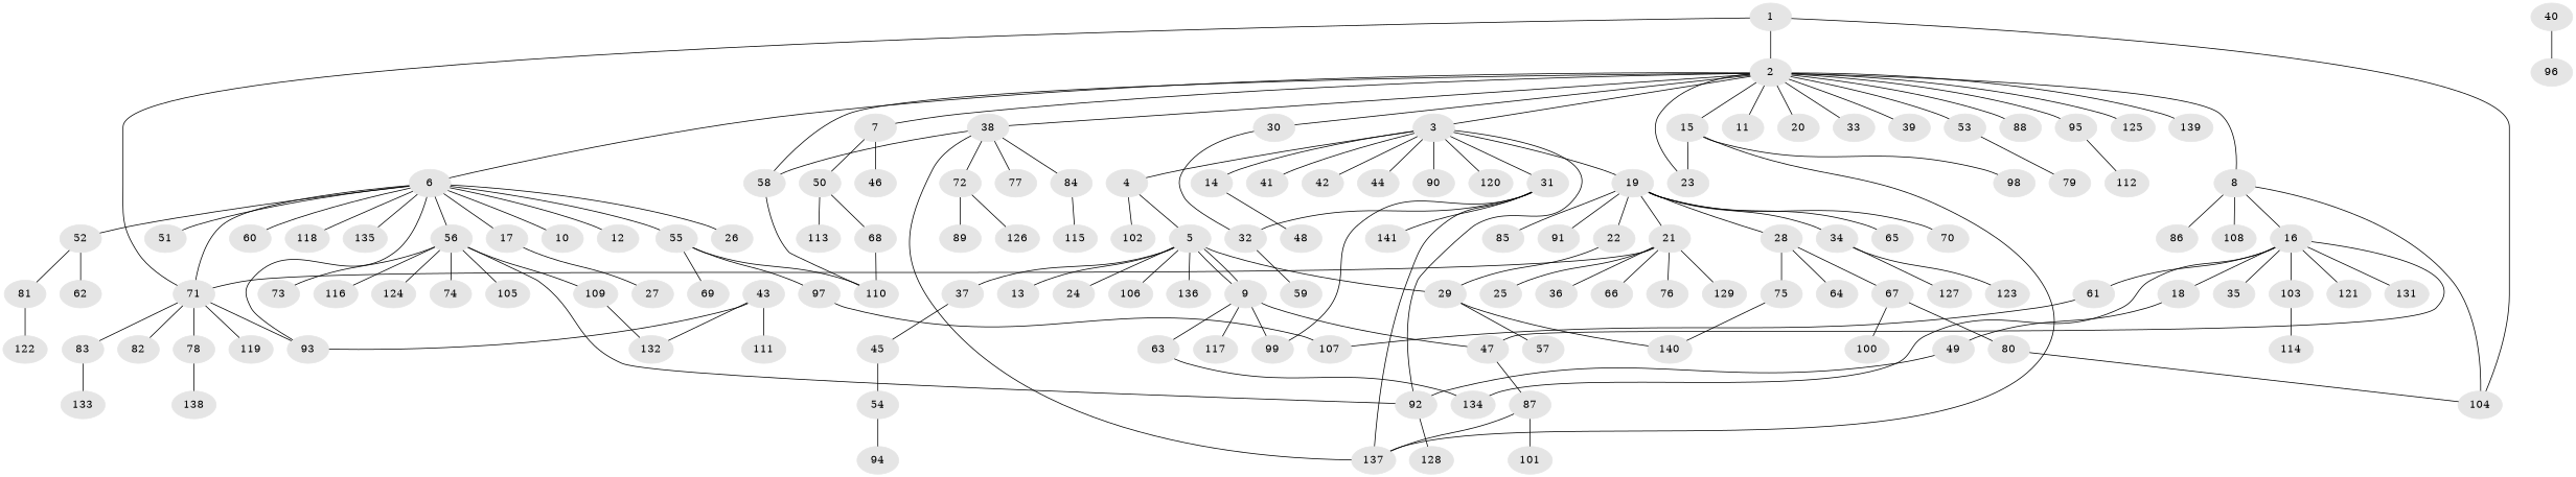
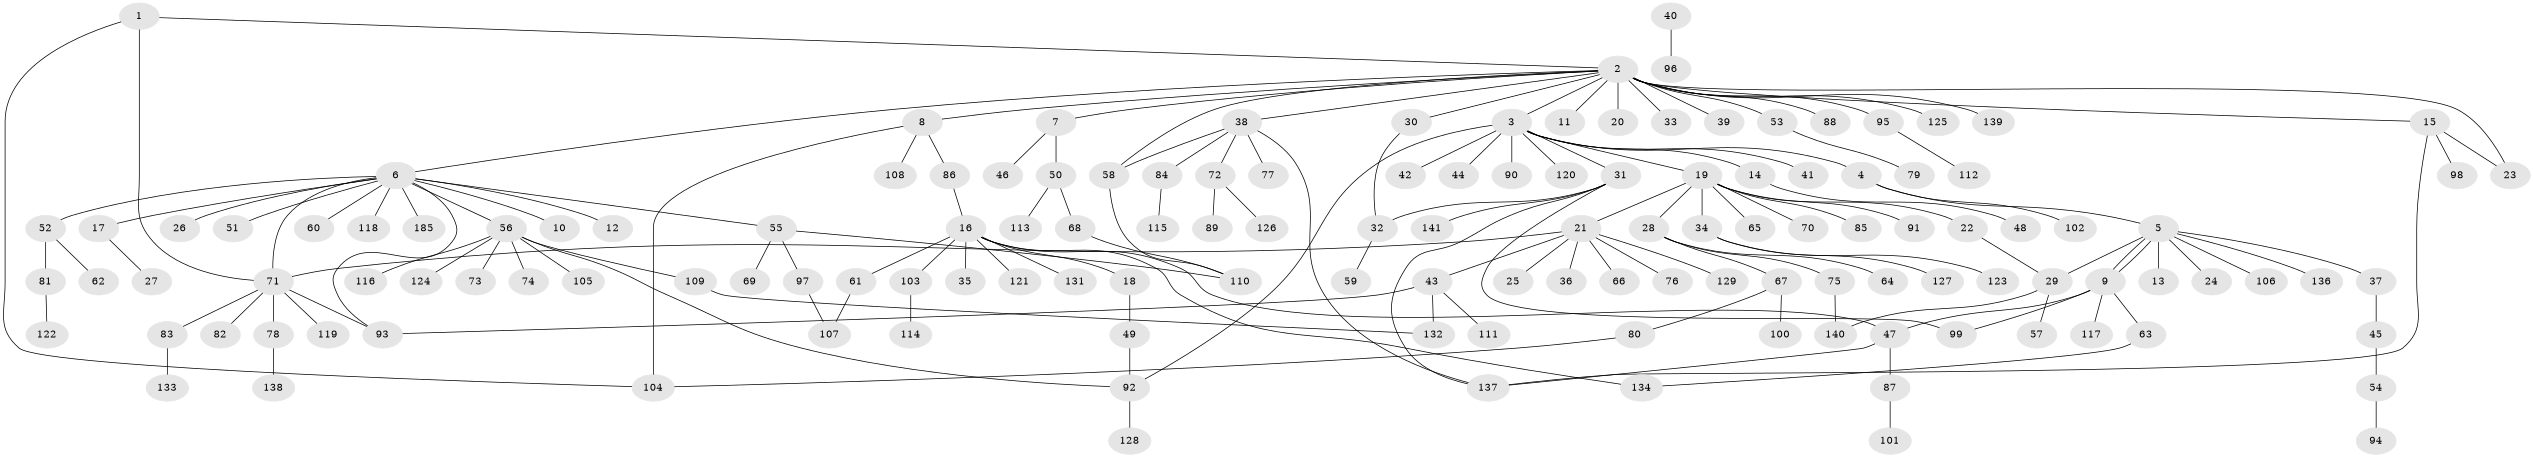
  graph {
    node [color=gray90 style=filled]
    1
    2
    71
    104
    3
    6
    7
    8
    11
    15
    20
    23
    30
    33
    38
    39
    53
    58
    88
    95
    125
    139
    93
    78
    82
    83
    119
    4
    14
    19
    31
    41
    42
    44
    90
    92
    120
    55
    10
    12
    17
    26
    51
    52
    56
    60
    118
-   135
+   135 [label=185]
    46
    50
    16
    86
    108
    98
    137
    32
    72
    77
    84
    79
    110
    112
    5
    102
    48
    21
    22
    28
    34
    65
    70
    85
    91
    99
    141
    128
    9
    13
    24
    29
    37
    106
    136
    47
    63
    117
    57
    140
    45
    69
    97
    27
    62
    81
    73
    74
    105
    109
    116
    124
    40
    96
    68
    113
    18
    35
    61
    103
    121
    131
    134
    87
    49
    107
    114
    25
    36
    43
    66
    76
    129
    64
    67
    75
    123
    127
    111
    132
    80
    100
    59
    54
    89
    126
    115
    94
    101
    122
    138
    133
    1 -- 2
    1 -- 71
    1 -- 104
    2 -- 3
    2 -- 6
    2 -- 7
    2 -- 8
    2 -- 11
    2 -- 15
    2 -- 20
    2 -- 23
    2 -- 30
    2 -- 33
    2 -- 38
    2 -- 39
    2 -- 53
    2 -- 58
    2 -- 88
    2 -- 95
    2 -- 125
    2 -- 139
    71 -- 93
    71 -- 78
    71 -- 82
    71 -- 83
    71 -- 119
    3 -- 4
    3 -- 14
    3 -- 19
    3 -- 31
    3 -- 41
    3 -- 42
    3 -- 44
    3 -- 90
    3 -- 92
    3 -- 120
    6 -- 71
    6 -- 93
    6 -- 55
    6 -- 10
    6 -- 12
    6 -- 17
    6 -- 26
    6 -- 51
    6 -- 52
    6 -- 56
    6 -- 60
    6 -- 118
    6 -- 135
    7 -- 46
    7 -- 50
    8 -- 104
-   8 -- 16
+   86 -- 16
    8 -- 86
    8 -- 108
    15 -- 23
    15 -- 98
    15 -- 137
    30 -- 32
    38 -- 58
    38 -- 137
    38 -- 72
    38 -- 77
    38 -- 84
    53 -- 79
    58 -- 110
    95 -- 112
    78 -- 138
    83 -- 133
    4 -- 5
    4 -- 102
    14 -- 48
    19 -- 21
    19 -- 22
    19 -- 28
    19 -- 34
    19 -- 65
    19 -- 70
    19 -- 85
    19 -- 91
    31 -- 137
    31 -- 32
    31 -- 99
    31 -- 141
    92 -- 128
    55 -- 110
    55 -- 69
    55 -- 97
    17 -- 27
    52 -- 62
    52 -- 81
    56 -- 92
    56 -- 73
    56 -- 74
    56 -- 105
    56 -- 109
    56 -- 116
    56 -- 124
    50 -- 68
    50 -- 113
    16 -- 47
    16 -- 18
    16 -- 35
    16 -- 61
    16 -- 103
    16 -- 121
    16 -- 131
    16 -- 134
    32 -- 59
    72 -- 89
    72 -- 126
    84 -- 115
    5 -- 9
    5 -- 9
    5 -- 13
    5 -- 24
    5 -- 29
    5 -- 37
    5 -- 106
    5 -- 136
    21 -- 71
    21 -- 25
    21 -- 36
+   21 -- 43
    21 -- 66
    21 -- 76
    21 -- 129
    22 -- 29
    28 -- 64
    28 -- 67
    28 -- 75
    34 -- 123
    34 -- 127
    9 -- 99
    9 -- 47
    9 -- 63
    9 -- 117
    29 -- 57
    29 -- 140
    37 -- 45
    47 -- 87
    63 -- 134
    45 -- 54
    97 -- 107
    81 -- 122
    109 -- 132
    40 -- 96
    68 -- 110
    18 -- 49
    61 -- 107
    103 -- 114
-   87 -- 137
+   47 -- 137
    87 -- 101
    49 -- 92
    43 -- 93
    43 -- 111
    43 -- 132
    67 -- 80
    67 -- 100
    75 -- 140
    80 -- 104
    54 -- 94
  }
